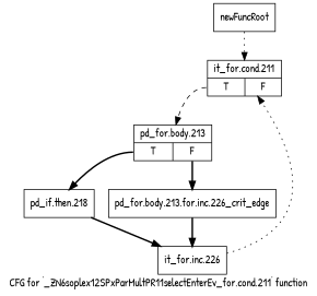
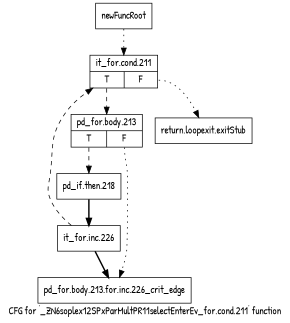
  digraph {
    fontname="Patrick Hand"
    label="CFG for '_ZN6soplex12SPxParMultPR11selectEnterEv_for.cond.211' function"
    node [fontname="Patrick Hand" shape=record]
    edge [fontname="Patrick Hand" style=dotted]
    n1 [label="{newFuncRoot}"]
    n2 [label="{it_for.cond.211|{<s0>T|<s1>F}}"]
+   n3 [label="{return.loopexit.exitStub}"]
    n4 [label="{pd_for.body.213|{<s0>T|<s1>F}}"]
    n5 [label="{pd_if.then.218}"]
    n6 [label="{pd_for.body.213.for.inc.226_crit_edge}"]
    n7 [label="{it_for.inc.226}"]
    n1 -> n2
+   n2 -> n3 [tailport=s1]
    n2 -> n4 [style=dashed tailport=s0]
-   n4 -> n5 [style=bold tailport=s0]
-   n4 -> n6 [style=bold tailport=s1]
+   n4 -> n5 [style=dashed tailport=s0]
+   n4 -> n6 [tailport=s1]
    n5 -> n7 [style=bold]
-   n6 -> n7 [style=bold]
-   n7 -> n2
+   n7 -> n6 [style=bold]
+   n7 -> n2 [style=dashed]
  }
